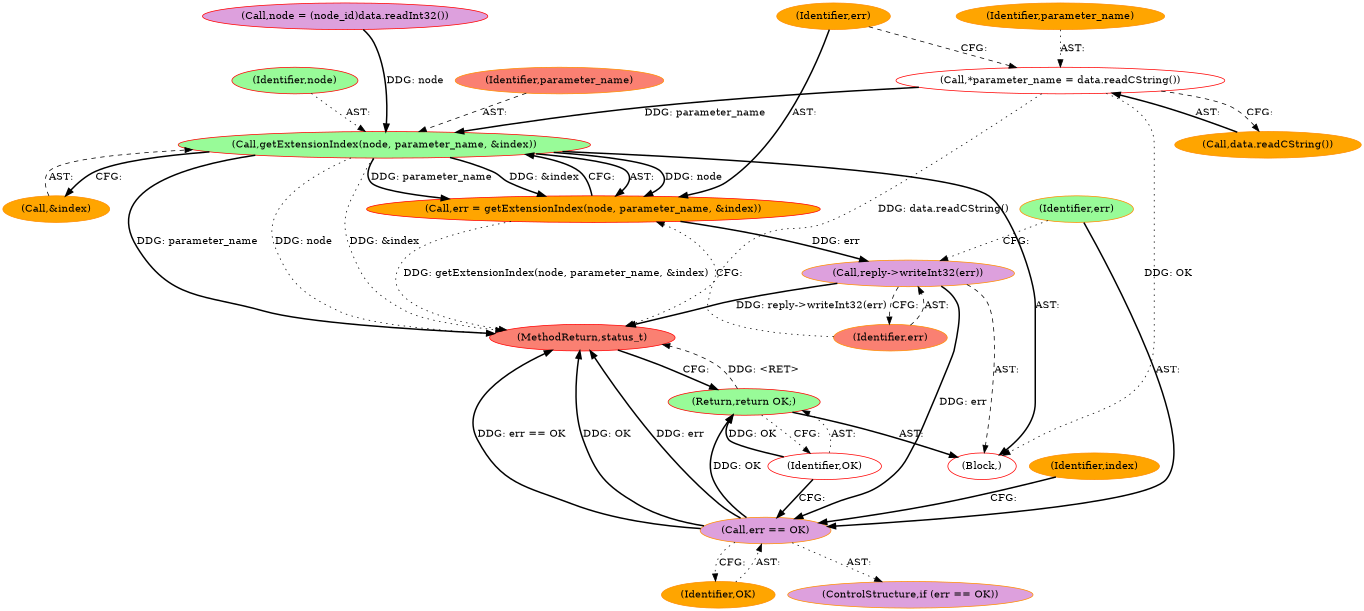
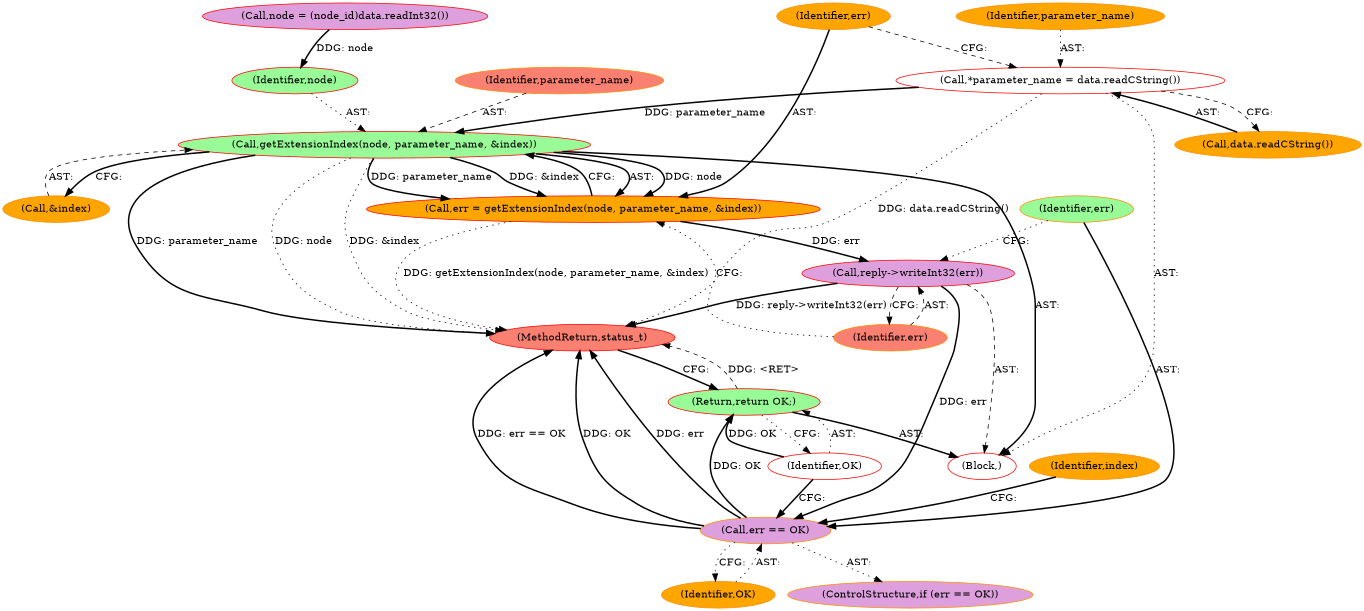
  digraph {
    node [color=darkorange fillcolor=orange style=filled]
    edge [style=bold]
    n1 [color=red fillcolor=white label="(Call,*parameter_name = data.readCString())"]
    n2 [color=red fillcolor=palegreen label="(Call,getExtensionIndex(node, parameter_name, &index))"]
    n3 [color=red fillcolor=salmon label="(MethodReturn,status_t)"]
    n4 [color=red fillcolor=white label="(Block,)"]
    n5 [label="(Call,data.readCString())"]
    n6 [color=red label="(Call,err = getExtensionIndex(node, parameter_name, &index))"]
    n7 [label="(Call,&index)"]
    n8 [color=red fillcolor=palegreen label="(Return,return OK;)"]
-   n9 [fillcolor=plum label="(Call,reply->writeInt32(err))"]
+   n9 [color=red fillcolor=plum label="(Call,reply->writeInt32(err))"]
    n10 [fillcolor=plum label="(Call,err == OK)"]
    n11 [fillcolor=salmon label="(Identifier,err)"]
    n12 [label="(Identifier,OK)"]
    n13 [fillcolor=plum label="(ControlStructure,if (err == OK))"]
    n14 [color=red fillcolor=white label="(Identifier,OK)"]
    n15 [color=red fillcolor=palegreen label="(Identifier,node)"]
    n16 [fillcolor=salmon label="(Identifier,parameter_name)"]
    n17 [color=red fillcolor=plum label="(Call,node = (node_id)data.readInt32())"]
    n18 [label="(Identifier,parameter_name)"]
    n19 [label="(Identifier,index)"]
    n20 [label="(Identifier,err)"]
    n21 [fillcolor=palegreen label="(Identifier,err)"]
    n1 -> n2 [label="DDG: parameter_name"]
    n1 -> n3 [label="DDG: data.readCString()" style=dotted]
-   n1 -> n4 [label="DDG: OK" style=dotted]
+   n1 -> n4 [label="AST: " style=dotted]
    n1 -> n5 [label="CFG: " style=dashed]
    n2 -> n3 [label="DDG: parameter_name"]
    n2 -> n3 [label="DDG: node" style=dotted]
    n2 -> n3 [label="DDG: &index" style=dotted]
    n2 -> n4 [label="AST: "]
    n2 -> n6 [label="AST: "]
    n2 -> n6 [label="DDG: node"]
    n2 -> n6 [label="DDG: parameter_name"]
    n2 -> n6 [label="DDG: &index"]
    n2 -> n7 [label="CFG: "]
    n3 -> n8 [label="CFG: "]
    n5 -> n1 [label="AST: "]
    n6 -> n2 [label="CFG: "]
    n6 -> n3 [label="DDG: getExtensionIndex(node, parameter_name, &index)" style=dotted]
    n6 -> n9 [label="DDG: err"]
    n7 -> n2 [label="AST: " style=dashed]
    n8 -> n3 [label="DDG: <RET>" style=dashed]
    n8 -> n4 [label="AST: "]
    n8 -> n14 [label="CFG: " style=dotted]
    n9 -> n3 [label="DDG: reply->writeInt32(err)"]
    n9 -> n4 [label="AST: " style=dashed]
    n9 -> n10 [label="DDG: err"]
    n9 -> n11 [label="CFG: " style=dashed]
    n10 -> n3 [label="DDG: err == OK"]
    n10 -> n3 [label="DDG: OK"]
    n10 -> n3 [label="DDG: err"]
    n10 -> n8 [label="DDG: OK"]
    n10 -> n12 [label="CFG: " style=dotted]
    n10 -> n13 [label="AST: " style=dotted]
    n11 -> n6 [label="CFG: " style=dotted]
    n11 -> n9 [label="AST: " style=dashed]
    n12 -> n10 [label="AST: " style=dotted]
    n14 -> n8 [label="AST: " style=dotted]
    n14 -> n8 [label="DDG: OK"]
    n14 -> n10 [label="CFG: "]
    n15 -> n2 [label="AST: " style=dotted]
    n16 -> n2 [label="AST: " style=dashed]
-   n17 -> n2 [label="DDG: node"]
+   n17 -> n15 [label="DDG: node"]
    n18 -> n1 [label="AST: " style=dotted]
    n19 -> n10 [label="CFG: "]
    n20 -> n1 [label="CFG: " style=dashed]
    n20 -> n6 [label="AST: "]
    n21 -> n9 [label="CFG: " style=dotted]
    n21 -> n10 [label="AST: "]
  }
